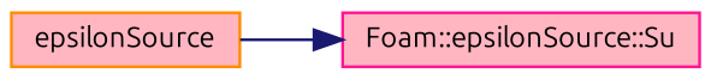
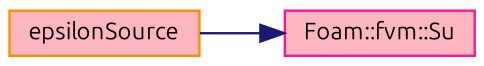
  digraph {
    rankdir=LR
    fontname=Ubuntu
    node [fillcolor=lightpink fontname=Ubuntu fontsize=10 shape=record style=filled]
    n1 [color=darkorange fontcolor=black height=0.2 label=epsilonSource width=0.4]
-   n2 [color=deeppink height=0.2 label="Foam::epsilonSource::Su" width=0.4]
+   n2 [color=deeppink height=0.2 label="Foam::fvm::Su" width=0.4]
    n1 -> n2 [color=midnightblue fontname=Ubuntu fontsize=10 labelfontname=FreeSans labelfontsize=10 style=solid]
  }
